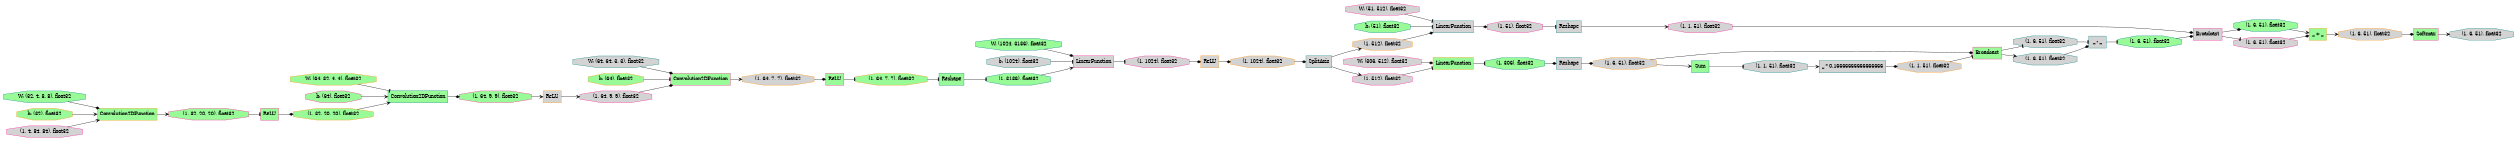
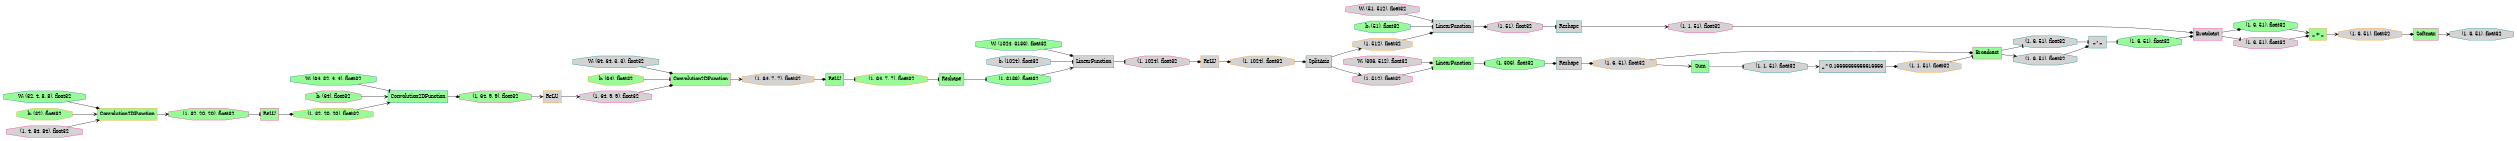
  digraph {
    rankdir=LR
    node [color=teal fillcolor=lightgrey shape=octagon style=filled]
    edge [arrowhead=diamond]
    n1 [color=darkorange fillcolor=palegreen label=Convolution2DFunction shape=record]
    n2 [color=deeppink fillcolor=palegreen label="(1, 32, 20, 20), float32"]
    n3 [color=deeppink fillcolor=palegreen label=ReLU shape=record]
-   n4 [label="_ * 0.16666666666666666" shape=record]
+   n4 [label="_ * 0.16666666666616666" shape=record]
    n5 [color=darkorange label="(1, 1, 51), float32"]
    n6 [color=deeppink fillcolor=palegreen label=Broadcast shape=record]
    n7 [fillcolor=palegreen label="(1, 306), float32"]
    n8 [label=Reshape shape=record]
    n9 [color=darkorange label="(1, 6, 51), float32"]
    n10 [label=Reshape shape=record]
    n11 [color=deeppink label="(1, 1, 51), float32"]
    n12 [color=deeppink label=Broadcast shape=record]
    n13 [fillcolor=palegreen label="W: (32, 4, 8, 8), float32"]
    n14 [label="(1, 6, 51), float32"]
    n15 [label="_ - _" shape=record]
    n16 [fillcolor=palegreen label="(1, 6, 51), float32"]
    n17 [color=darkorange fillcolor=palegreen label="(1, 32, 20, 20), float32"]
    n18 [color=deeppink fillcolor=palegreen label=Softmax shape=record]
    n19 [label="(1, 6, 51), float32"]
    n20 [color=deeppink label="(1, 512), float32"]
    n21 [color=darkorange fillcolor=palegreen label=LinearFunction shape=record]
    n22 [color=deeppink label=LinearFunction shape=record]
    n23 [color=deeppink label="(1, 1024), float32"]
    n24 [color=darkorange label=ReLU shape=record]
    n25 [fillcolor=palegreen label="W: (1024, 3136), float32"]
    n26 [label="(1, 6, 51), float32"]
    n27 [color=darkorange label="(1, 64, 7, 7), float32"]
    n28 [color=deeppink fillcolor=palegreen label=ReLU shape=record]
    n29 [color=darkorange fillcolor=palegreen label="(1, 64, 7, 7), float32"]
    n30 [color=darkorange fillcolor=palegreen label="b: (32), float32"]
    n31 [fillcolor=palegreen label=Reshape shape=record]
    n32 [fillcolor=palegreen label="(1, 3136), float32"]
    n33 [fillcolor=palegreen label="(1, 6, 51), float32"]
    n34 [color=deeppink label="(1, 6, 51), float32"]
    n35 [color=deeppink label="(1, 51), float32"]
    n36 [label="b: (1024), float32"]
    n37 [label=SplitAxis shape=record]
    n38 [color=darkorange label="(1, 512), float32"]
    n39 [label=LinearFunction shape=record]
-   n40 [color=darkorange fillcolor=palegreen label="W: (64, 32, 4, 4), float32"]
+   n40 [fillcolor=palegreen label="W: (64, 32, 4, 4), float32"]
    n41 [fillcolor=palegreen label=Convolution2DFunction shape=record]
    n42 [color=deeppink fillcolor=palegreen label="(1, 64, 9, 9), float32"]
    n43 [color=darkorange fillcolor=palegreen label="_ + _" shape=record]
    n44 [color=darkorange label=ReLU shape=record]
    n45 [color=deeppink label="(1, 64, 9, 9), float32"]
    n46 [color=deeppink fillcolor=palegreen label=Convolution2DFunction shape=record]
    n47 [color=deeppink label="W: (306, 512), float32"]
    n48 [color=darkorange label="(1, 6, 51), float32"]
    n49 [color=deeppink fillcolor=palegreen label="b: (64), float32"]
    n50 [fillcolor=palegreen label=Sum shape=record]
    n51 [label="(1, 1, 51), float32"]
    n52 [label="W: (64, 64, 3, 3), float32"]
    n53 [color=deeppink label="W: (51, 512), float32"]
    n54 [color=darkorange label="(1, 1024), float32"]
    n55 [color=deeppink label="(1, 4, 84, 84), float32"]
    n56 [color=darkorange fillcolor=palegreen label="b: (64), float32"]
    n57 [fillcolor=palegreen label="b: (51), float32"]
    n1 -> n2 [arrowhead=vee]
    n2 -> n3 [arrowhead=tee]
    n3 -> n17
    n4 -> n5
    n5 -> n6 [arrowhead=tee]
    n6 -> n14 [arrowhead=tee]
    n6 -> n26 [arrowhead=vee]
    n7 -> n8
    n8 -> n9
    n9 -> n6
    n9 -> n50 [arrowhead=vee]
    n10 -> n11 [arrowhead=vee]
    n11 -> n12
    n12 -> n33
    n12 -> n34 [arrowhead=tee]
    n13 -> n1
    n14 -> n15 [arrowhead=tee]
    n15 -> n16 [arrowhead=tee]
    n16 -> n12
    n17 -> n41 [arrowhead=vee]
    n18 -> n19 [arrowhead=vee]
    n20 -> n21 [arrowhead=tee]
    n21 -> n7 [arrowhead=tee]
    n22 -> n23 [arrowhead=tee]
    n23 -> n24
    n24 -> n54
    n25 -> n22
    n26 -> n15
    n27 -> n28
    n28 -> n29 [arrowhead=tee]
    n29 -> n31 [arrowhead=tee]
    n30 -> n1 [arrowhead=vee]
    n31 -> n32 [arrowhead=tee]
    n32 -> n22 [arrowhead=vee]
    n33 -> n43 [arrowhead=vee]
    n34 -> n43
    n35 -> n10 [arrowhead=tee]
    n36 -> n22 [arrowhead=tee]
    n37 -> n20 [arrowhead=vee]
    n37 -> n38 [arrowhead=vee]
    n38 -> n39
    n39 -> n35
    n40 -> n41 [arrowhead=tee]
    n41 -> n42
    n42 -> n44 [arrowhead=vee]
    n43 -> n48 [arrowhead=vee]
    n44 -> n45 [arrowhead=vee]
    n45 -> n46
    n46 -> n27 [arrowhead=vee]
    n47 -> n21
    n48 -> n18
    n49 -> n41 [arrowhead=vee]
    n50 -> n51 [arrowhead=tee]
    n51 -> n4 [arrowhead=vee]
    n52 -> n46
    n53 -> n39 [arrowhead=tee]
    n54 -> n37
    n55 -> n1 [arrowhead=vee]
    n56 -> n46 [arrowhead=tee]
    n57 -> n39 [arrowhead=tee]
  }
